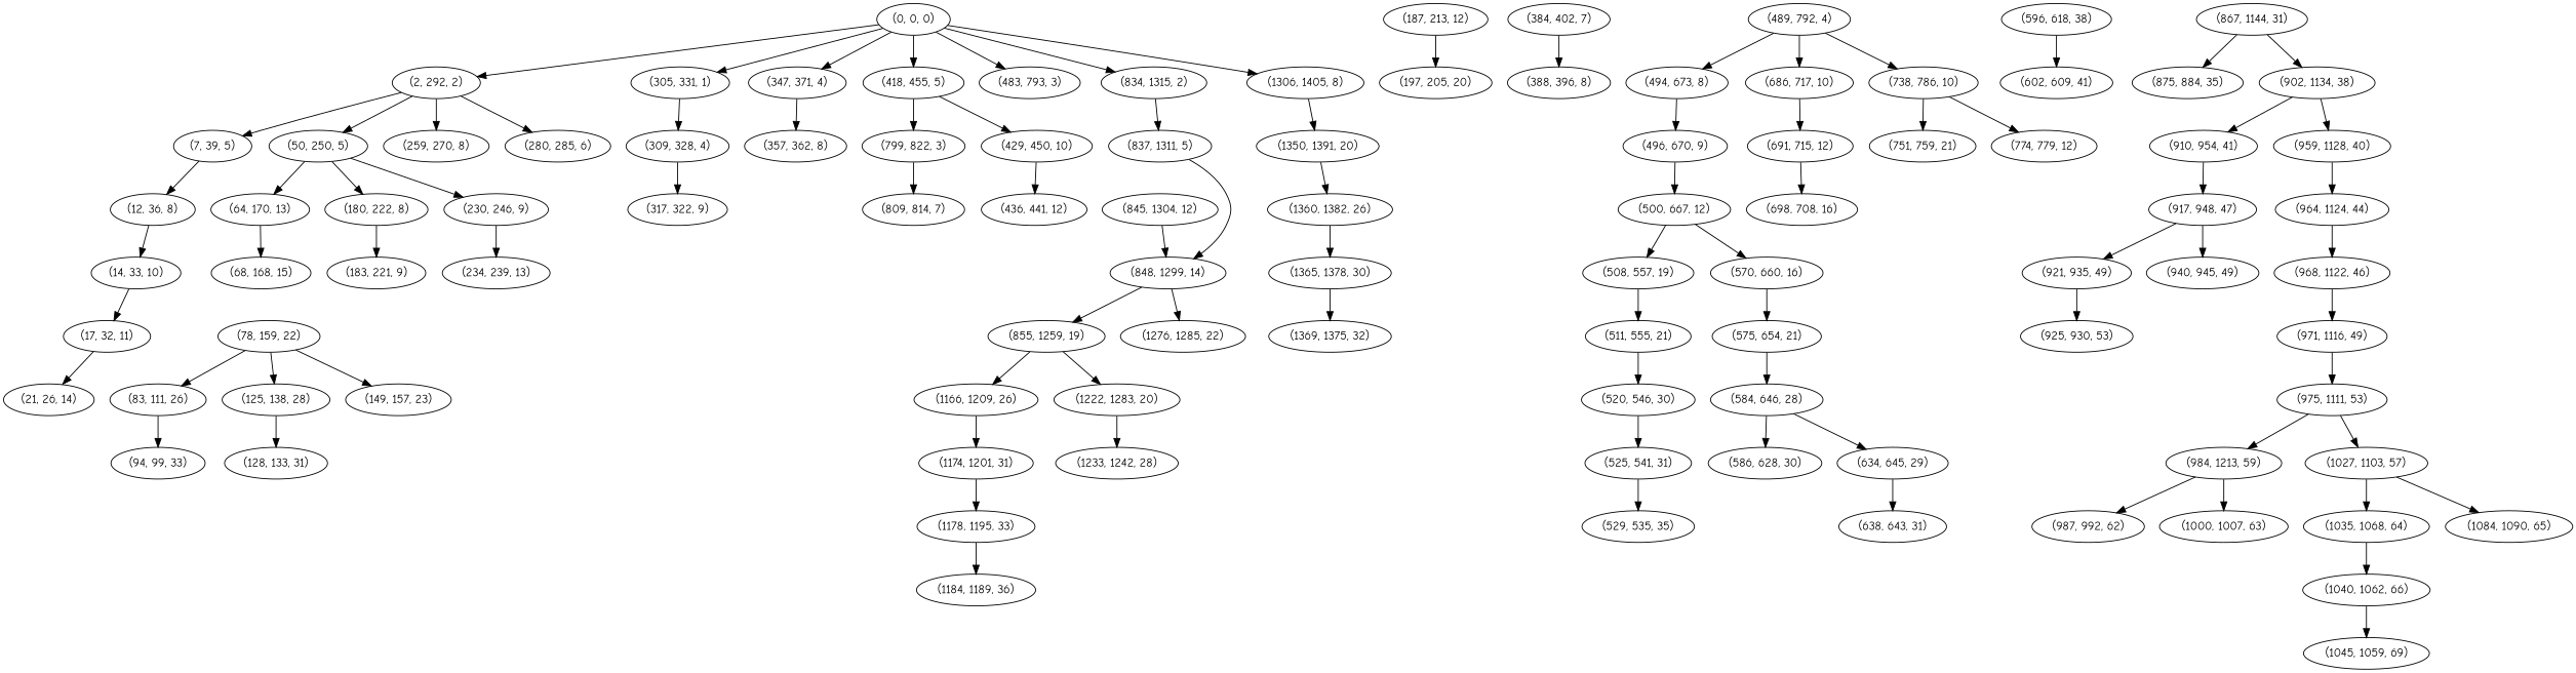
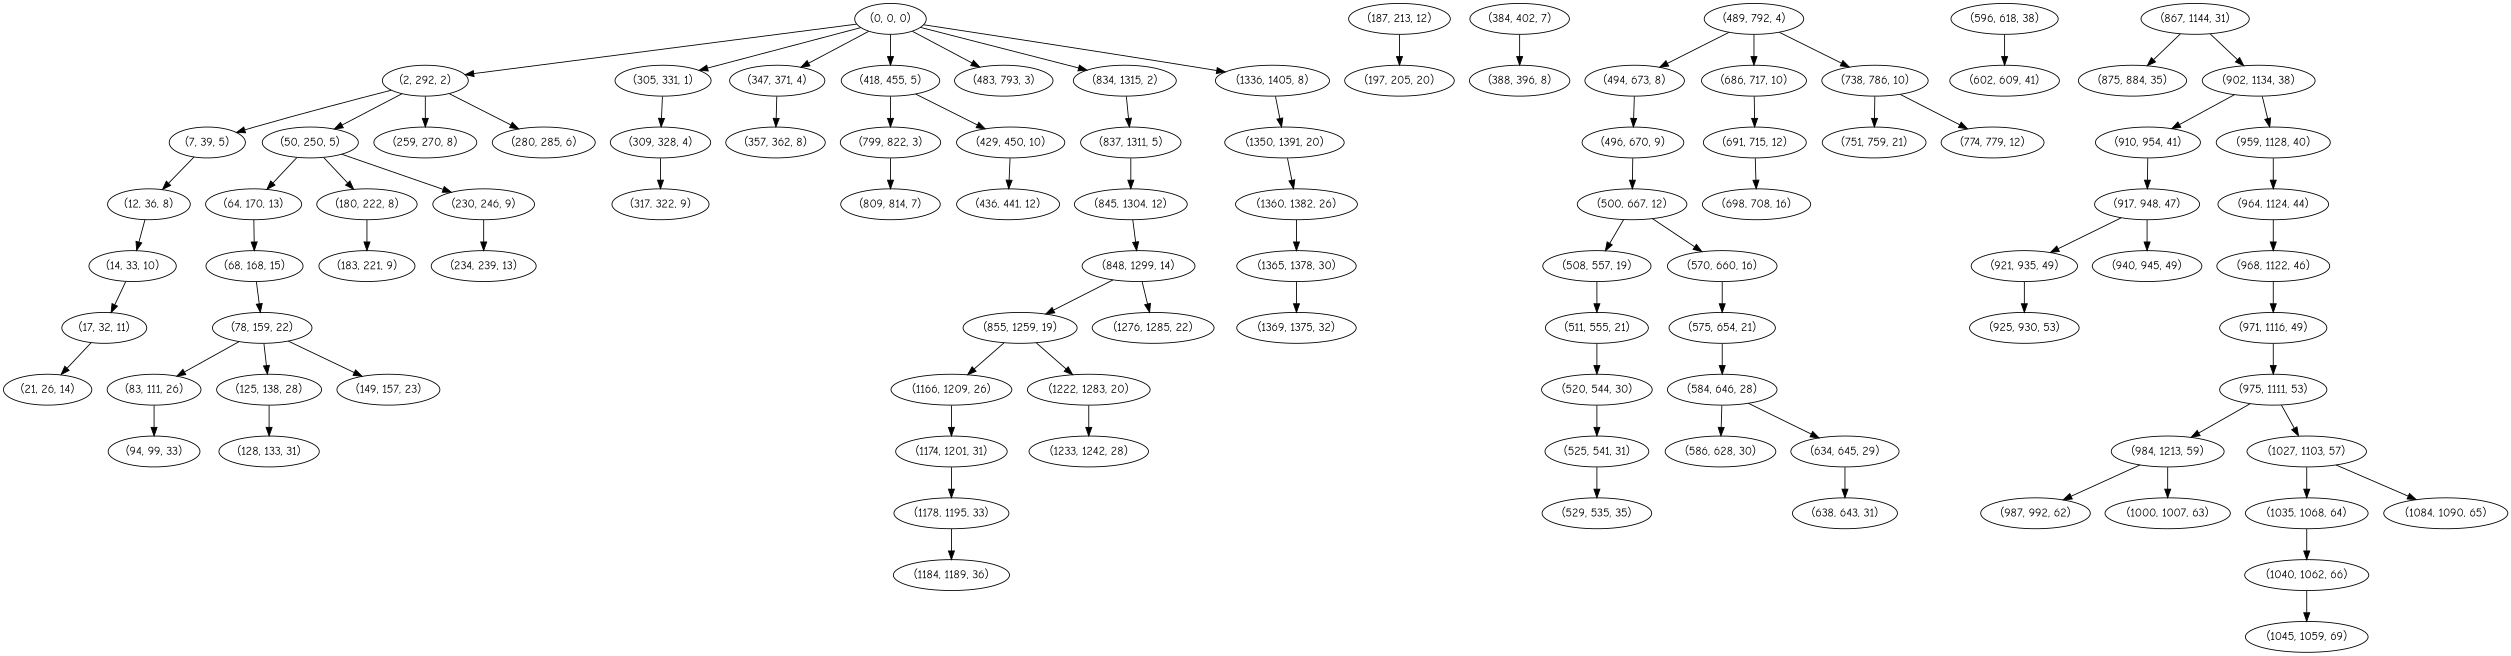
  digraph {
    fontname="Comic Neue"
    node [fontname="Comic Neue"]
    edge [fontname="Comic Neue"]
    "(0, 0, 0)"
    "(2, 292, 2)"
    "(305, 331, 1)"
    "(347, 371, 4)"
    "(418, 455, 5)"
    "(483, 793, 3)"
    "(834, 1315, 2)"
-   "(1336, 1405, 8)" [label="(1306, 1405, 8)"]
+   "(1336, 1405, 8)"
    "(7, 39, 5)"
    "(50, 250, 5)"
    "(259, 270, 8)"
    "(280, 285, 6)"
    "(309, 328, 4)"
    "(357, 362, 8)"
    "(799, 822, 3)"
    "(429, 450, 10)"
    "(809, 814, 7)"
    "(837, 1311, 5)"
    "(1350, 1391, 20)"
    "(12, 36, 8)"
    "(64, 170, 13)"
    "(180, 222, 8)"
    "(230, 246, 9)"
    "(14, 33, 10)"
    "(17, 32, 11)"
    "(21, 26, 14)"
    "(68, 168, 15)"
    "(183, 221, 9)"
    "(234, 239, 13)"
    "(78, 159, 22)"
    "(83, 111, 26)"
    "(125, 138, 28)"
    "(149, 157, 23)"
    "(94, 99, 33)"
    "(128, 133, 31)"
    "(187, 213, 12)"
    "(197, 205, 20)"
    "(317, 322, 9)"
    "(384, 402, 7)"
    "(388, 396, 8)"
    "(436, 441, 12)"
    "(489, 792, 4)"
    "(494, 673, 8)"
    "(686, 717, 10)"
    "(738, 786, 10)"
    "(496, 670, 9)"
    "(691, 715, 12)"
    "(751, 759, 21)"
    "(774, 779, 12)"
    "(500, 667, 12)"
    "(508, 557, 19)"
    "(570, 660, 16)"
    "(511, 555, 21)"
    "(575, 654, 21)"
-   "(520, 544, 30)" [label="(520, 546, 30)"]
+   "(520, 544, 30)"
    "(525, 541, 31)"
    "(529, 535, 35)"
    "(584, 646, 28)"
    "(586, 628, 30)"
    "(634, 645, 29)"
    "(638, 643, 31)"
    "(596, 618, 38)"
    "(602, 609, 41)"
    "(698, 708, 16)"
    "(845, 1304, 12)"
    "(848, 1299, 14)"
    "(855, 1259, 19)"
    "(1276, 1285, 22)"
    "(1166, 1209, 26)"
    n70 [label="(1222, 1283, 20)"]
    "(1174, 1201, 31)"
    "(1233, 1242, 28)"
    "(867, 1144, 31)"
    "(875, 884, 35)"
    "(902, 1134, 38)"
    "(910, 954, 41)"
    "(959, 1128, 40)"
    "(917, 948, 47)"
    "(964, 1124, 44)"
    "(921, 935, 49)"
    "(940, 945, 49)"
    "(925, 930, 53)"
    "(968, 1122, 46)"
    "(971, 1116, 49)"
    "(975, 1111, 53)"
    n86 [label="(984, 1213, 59)"]
    "(1027, 1103, 57)"
    "(987, 992, 62)"
    "(1000, 1007, 63)"
    "(1035, 1068, 64)"
    "(1084, 1090, 65)"
    "(1040, 1062, 66)"
    "(1045, 1059, 69)"
    "(1178, 1195, 33)"
    "(1184, 1189, 36)"
    "(1360, 1382, 26)"
    "(1365, 1378, 30)"
    "(1369, 1375, 32)"
    "(0, 0, 0)" -> "(2, 292, 2)"
    "(0, 0, 0)" -> "(305, 331, 1)"
    "(0, 0, 0)" -> "(347, 371, 4)"
    "(0, 0, 0)" -> "(418, 455, 5)"
    "(0, 0, 0)" -> "(483, 793, 3)"
    "(0, 0, 0)" -> "(834, 1315, 2)"
    "(0, 0, 0)" -> "(1336, 1405, 8)"
    "(2, 292, 2)" -> "(7, 39, 5)"
    "(2, 292, 2)" -> "(50, 250, 5)"
    "(2, 292, 2)" -> "(259, 270, 8)"
    "(2, 292, 2)" -> "(280, 285, 6)"
    "(305, 331, 1)" -> "(309, 328, 4)"
    "(347, 371, 4)" -> "(357, 362, 8)"
    "(418, 455, 5)" -> "(799, 822, 3)"
    "(418, 455, 5)" -> "(429, 450, 10)"
    "(834, 1315, 2)" -> "(837, 1311, 5)"
    "(1336, 1405, 8)" -> "(1350, 1391, 20)"
    "(7, 39, 5)" -> "(12, 36, 8)"
    "(50, 250, 5)" -> "(64, 170, 13)"
    "(50, 250, 5)" -> "(180, 222, 8)"
    "(50, 250, 5)" -> "(230, 246, 9)"
    "(309, 328, 4)" -> "(317, 322, 9)"
    "(799, 822, 3)" -> "(809, 814, 7)"
    "(429, 450, 10)" -> "(436, 441, 12)"
-   "(837, 1311, 5)" -> "(848, 1299, 14)"
+   "(837, 1311, 5)" -> "(845, 1304, 12)"
    "(1350, 1391, 20)" -> "(1360, 1382, 26)"
    "(12, 36, 8)" -> "(14, 33, 10)"
    "(64, 170, 13)" -> "(68, 168, 15)"
    "(180, 222, 8)" -> "(183, 221, 9)"
    "(230, 246, 9)" -> "(234, 239, 13)"
    "(14, 33, 10)" -> "(17, 32, 11)"
    "(17, 32, 11)" -> "(21, 26, 14)"
+   "(68, 168, 15)" -> "(78, 159, 22)"
    "(78, 159, 22)" -> "(83, 111, 26)"
    "(78, 159, 22)" -> "(125, 138, 28)"
    "(78, 159, 22)" -> "(149, 157, 23)"
    "(83, 111, 26)" -> "(94, 99, 33)"
    "(125, 138, 28)" -> "(128, 133, 31)"
    "(187, 213, 12)" -> "(197, 205, 20)"
    "(384, 402, 7)" -> "(388, 396, 8)"
    "(489, 792, 4)" -> "(494, 673, 8)"
    "(489, 792, 4)" -> "(686, 717, 10)"
    "(489, 792, 4)" -> "(738, 786, 10)"
    "(494, 673, 8)" -> "(496, 670, 9)"
    "(686, 717, 10)" -> "(691, 715, 12)"
    "(738, 786, 10)" -> "(751, 759, 21)"
    "(738, 786, 10)" -> "(774, 779, 12)"
    "(496, 670, 9)" -> "(500, 667, 12)"
    "(691, 715, 12)" -> "(698, 708, 16)"
    "(500, 667, 12)" -> "(508, 557, 19)"
    "(500, 667, 12)" -> "(570, 660, 16)"
    "(508, 557, 19)" -> "(511, 555, 21)"
    "(570, 660, 16)" -> "(575, 654, 21)"
    "(511, 555, 21)" -> "(520, 544, 30)"
    "(575, 654, 21)" -> "(584, 646, 28)"
    "(520, 544, 30)" -> "(525, 541, 31)"
    "(525, 541, 31)" -> "(529, 535, 35)"
    "(584, 646, 28)" -> "(586, 628, 30)"
    "(584, 646, 28)" -> "(634, 645, 29)"
    "(634, 645, 29)" -> "(638, 643, 31)"
    "(596, 618, 38)" -> "(602, 609, 41)"
    "(845, 1304, 12)" -> "(848, 1299, 14)"
    "(848, 1299, 14)" -> "(855, 1259, 19)"
    "(848, 1299, 14)" -> "(1276, 1285, 22)"
    "(855, 1259, 19)" -> "(1166, 1209, 26)"
    "(855, 1259, 19)" -> n70
    "(1166, 1209, 26)" -> "(1174, 1201, 31)"
    n70 -> "(1233, 1242, 28)"
    "(1174, 1201, 31)" -> "(1178, 1195, 33)"
    "(867, 1144, 31)" -> "(875, 884, 35)"
    "(867, 1144, 31)" -> "(902, 1134, 38)"
    "(902, 1134, 38)" -> "(910, 954, 41)"
    "(902, 1134, 38)" -> "(959, 1128, 40)"
    "(910, 954, 41)" -> "(917, 948, 47)"
    "(959, 1128, 40)" -> "(964, 1124, 44)"
    "(917, 948, 47)" -> "(921, 935, 49)"
    "(917, 948, 47)" -> "(940, 945, 49)"
    "(964, 1124, 44)" -> "(968, 1122, 46)"
    "(921, 935, 49)" -> "(925, 930, 53)"
    "(968, 1122, 46)" -> "(971, 1116, 49)"
    "(971, 1116, 49)" -> "(975, 1111, 53)"
    "(975, 1111, 53)" -> n86
    "(975, 1111, 53)" -> "(1027, 1103, 57)"
    n86 -> "(987, 992, 62)"
    n86 -> "(1000, 1007, 63)"
    "(1027, 1103, 57)" -> "(1035, 1068, 64)"
    "(1027, 1103, 57)" -> "(1084, 1090, 65)"
    "(1035, 1068, 64)" -> "(1040, 1062, 66)"
    "(1040, 1062, 66)" -> "(1045, 1059, 69)"
    "(1178, 1195, 33)" -> "(1184, 1189, 36)"
    "(1360, 1382, 26)" -> "(1365, 1378, 30)"
    "(1365, 1378, 30)" -> "(1369, 1375, 32)"
  }
